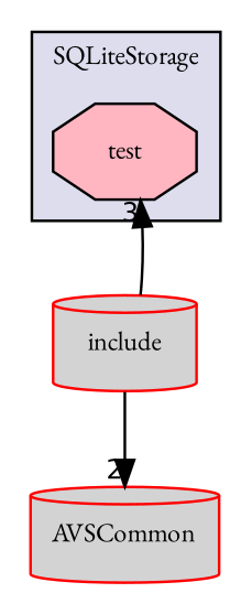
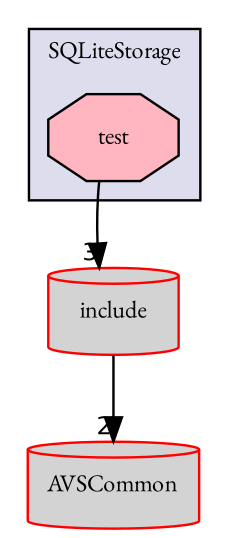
  digraph {
    compound=true
    fontname="EB Garamond"
    node [fillcolor=lightgrey fontname="EB Garamond" fontsize=10 shape=cylinder style=filled color=red]
    edge [fontname="EB Garamond" labeldistance=1.5 labelfontname=Helvetica labelfontsize=10]
    n1 [fillcolor=lightpink label=test pencolor=black shape=octagon color=""]
    n2 [label=include]
    n3 [label=AVSCommon]
    subgraph cluster_1 {
      bgcolor="#ddddee"
      fontsize=10
      label=SQLiteStorage
      pencolor=black
      n1
    }
-   n2 -> n1 [headlabel=3]
+   n1 -> n2 [headlabel=3]
    n2 -> n3 [headlabel=2]
  }
